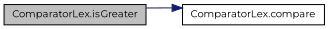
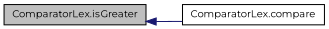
  digraph {
    rankdir=LR
    fontname=Montserrat
    node [color=black fontname=Montserrat fontsize=10 shape=record style=filled]
    n1 [fillcolor=grey75 fontcolor=black height=0.2 label="ComparatorLex.isGreater" width=0.4]
    n2 [fillcolor=white height=0.2 label="ComparatorLex.compare" width=0.4]
-   n2 -> n1 [color=midnightblue dir=back fontname=Montserrat fontsize=10 labelfontname=Helvetica labelfontsize=10 style=solid]
+   n1 -> n2 [color=midnightblue dir=back fontname=Montserrat fontsize=10 labelfontname=Helvetica labelfontsize=10 style=solid]
  }
